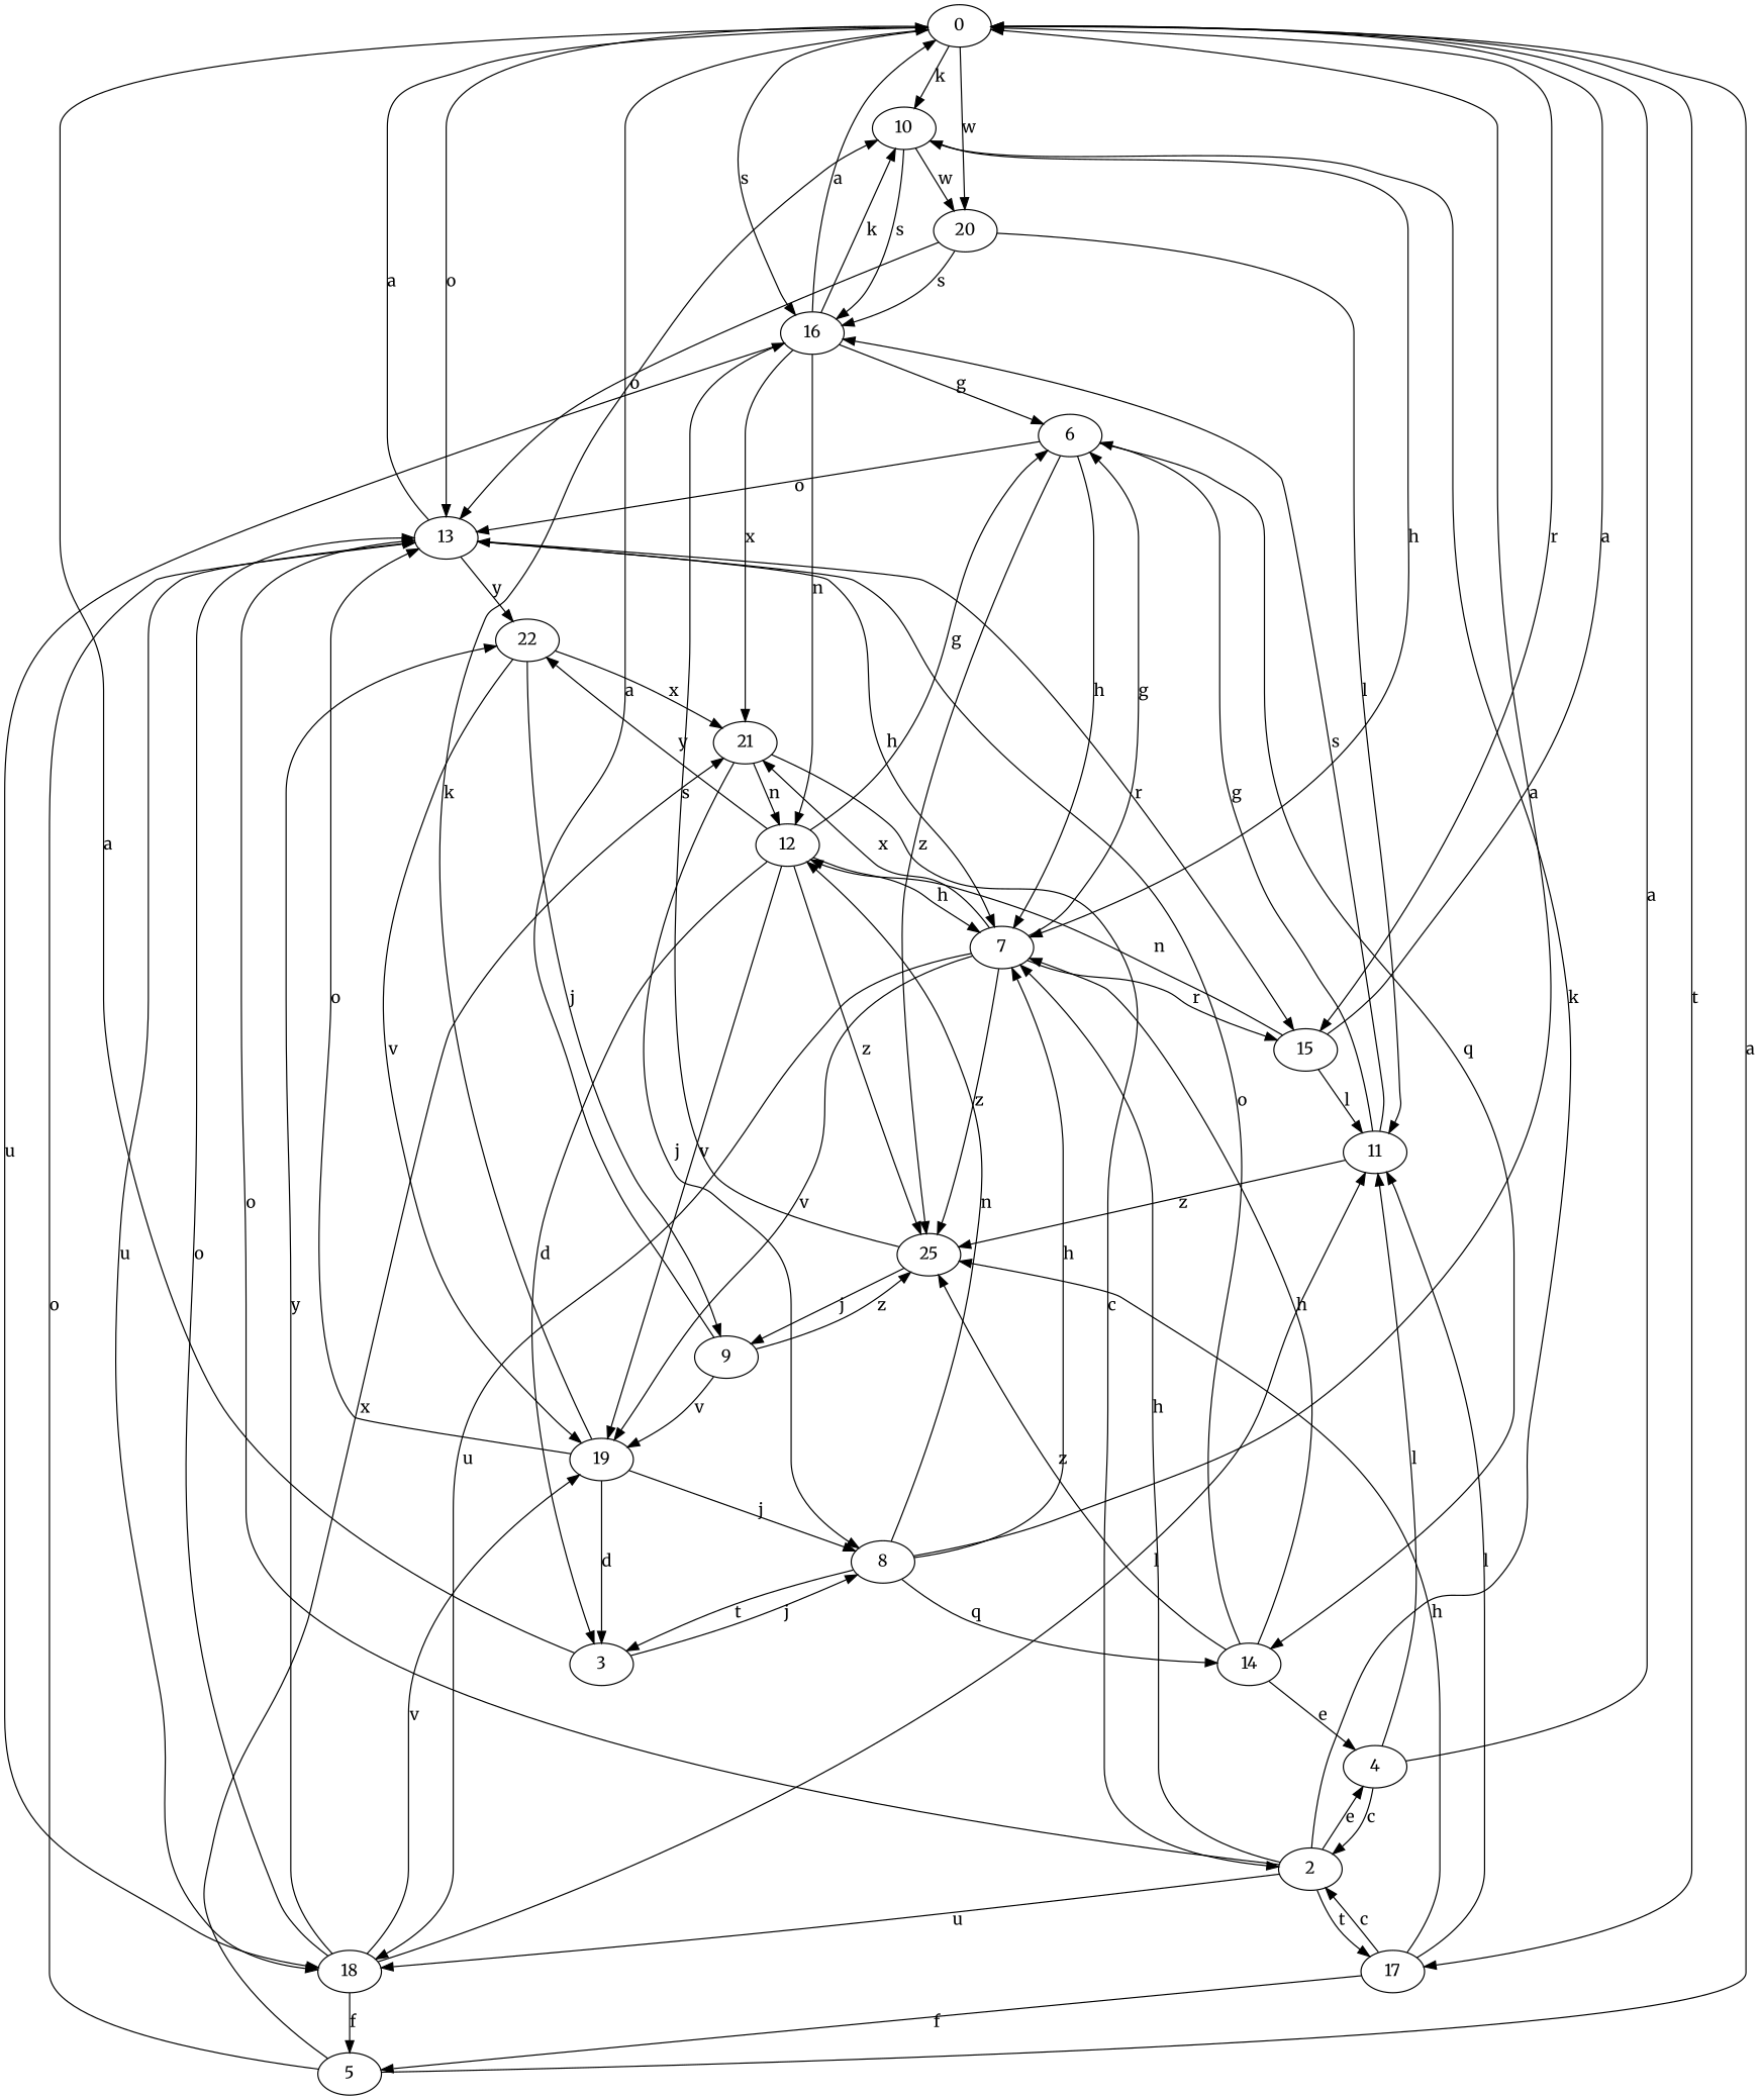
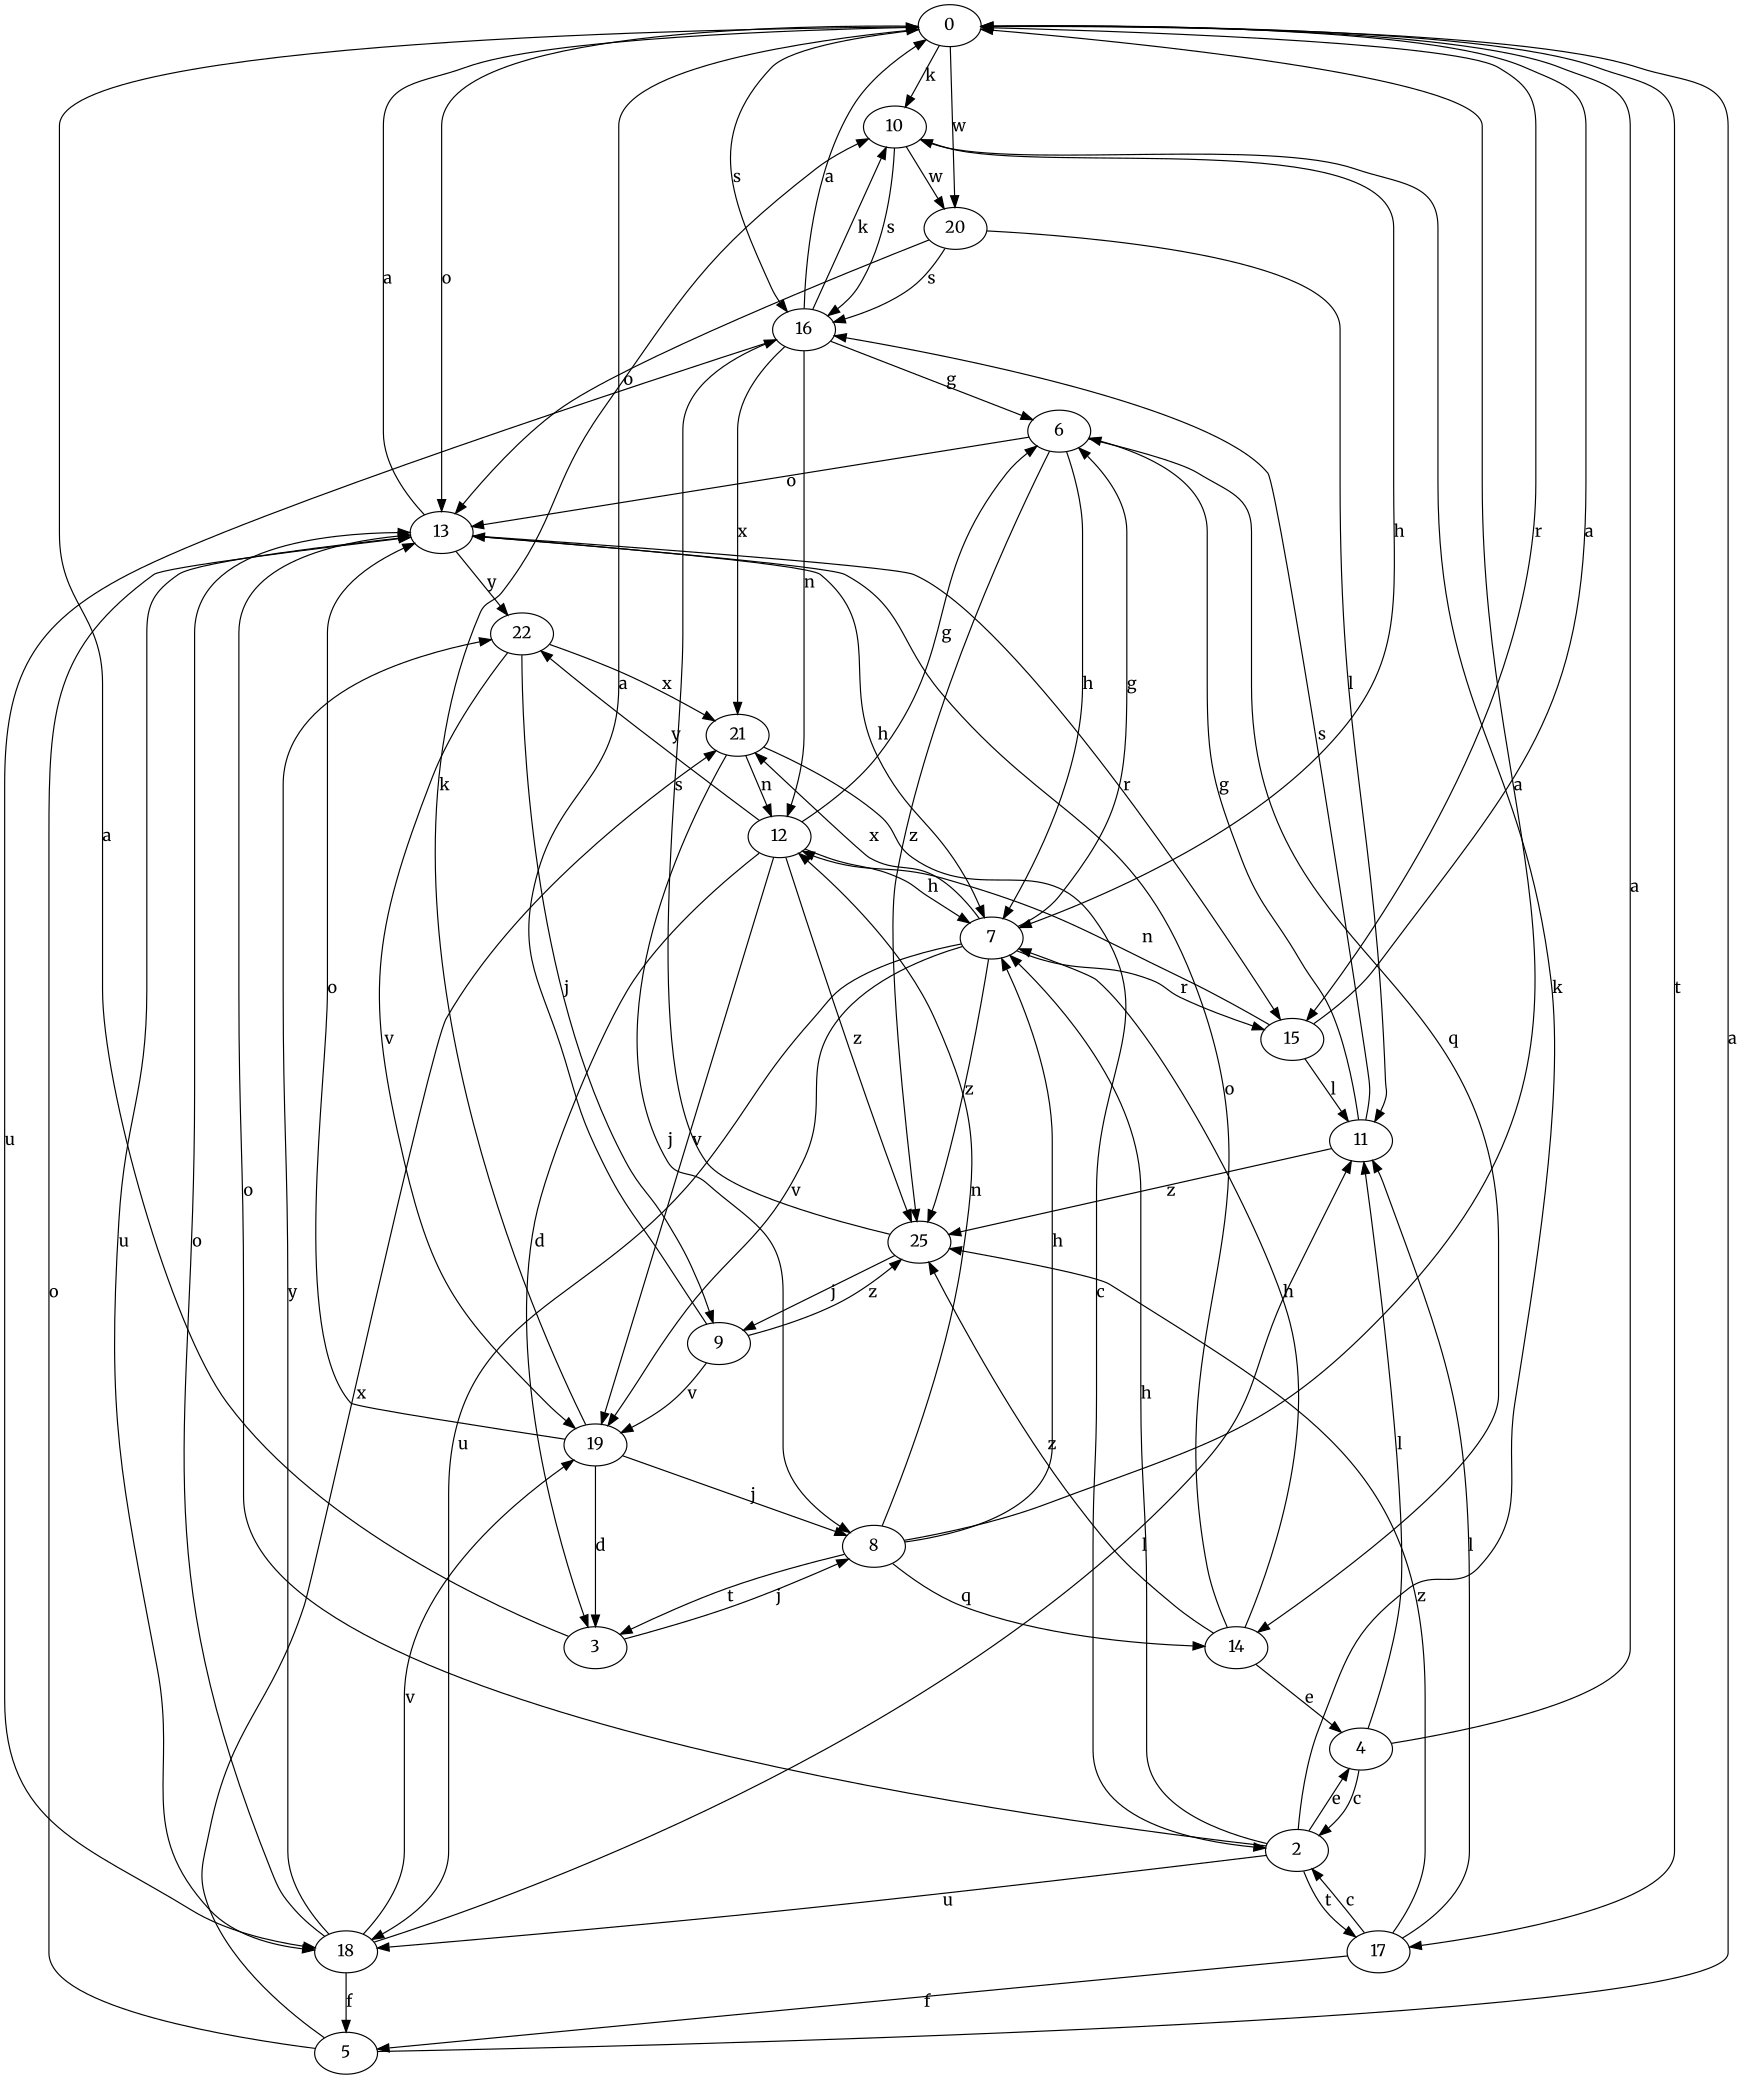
  strict digraph {
    fontname=Merriweather
    node [fontname=Merriweather]
    edge [fontname=Merriweather]
    0
    10
    13
    15
    16
    17
    20
    7
    18
    22
    11
    12
    21
    6
    2
    5
    25
    4
    19
    3
    8
    14
    9
    0 -> 10 [label=k]
    0 -> 13 [label=o]
    0 -> 15 [label=r]
    0 -> 16 [label=s]
    0 -> 17 [label=t]
    0 -> 20 [label=w]
    10 -> 16 [label=s]
    10 -> 20 [label=w]
    10 -> 7 [label=h]
    13 -> 0 [label=a]
    13 -> 15 [label=r]
    13 -> 7 [label=h]
    13 -> 18 [label=u]
    13 -> 22 [label=y]
    15 -> 0 [label=a]
    15 -> 11 [label=l]
    15 -> 12 [label=n]
    16 -> 0 [label=a]
    16 -> 10 [label=k]
    16 -> 18 [label=u]
    16 -> 12 [label=n]
    16 -> 21 [label=x]
    16 -> 6 [label=g]
    17 -> 11 [label=l]
    17 -> 2 [label=c]
    17 -> 5 [label=f]
-   17 -> 25 [label=h]
+   17 -> 25 [label=z]
    20 -> 13 [label=o]
    20 -> 16 [label=s]
    20 -> 11 [label=l]
    7 -> 15 [label=r]
    7 -> 18 [label=u]
    7 -> 21 [label=x]
    7 -> 6 [label=g]
    7 -> 25 [label=z]
    7 -> 19 [label=v]
    18 -> 13 [label=o]
    18 -> 22 [label=y]
    18 -> 11 [label=l]
    18 -> 5 [label=f]
    18 -> 19 [label=v]
    22 -> 21 [label=x]
    22 -> 19 [label=v]
    22 -> 9 [label=j]
    11 -> 16 [label=s]
    11 -> 6 [label=g]
    11 -> 25 [label=z]
    12 -> 7 [label=h]
    12 -> 22 [label=y]
    12 -> 6 [label=g]
    12 -> 25 [label=z]
    12 -> 19 [label=v]
    12 -> 3 [label=d]
    21 -> 12 [label=n]
    21 -> 2 [label=c]
    21 -> 8 [label=j]
    6 -> 13 [label=o]
    6 -> 7 [label=h]
    6 -> 25 [label=z]
    6 -> 14 [label=q]
    2 -> 10 [label=k]
    2 -> 13 [label=o]
    2 -> 17 [label=t]
    2 -> 7 [label=h]
    2 -> 18 [label=u]
    2 -> 4 [label=e]
    5 -> 0 [label=a]
    5 -> 13 [label=o]
    5 -> 21 [label=x]
    25 -> 16 [label=s]
    25 -> 9 [label=j]
    4 -> 0 [label=a]
    4 -> 11 [label=l]
    4 -> 2 [label=c]
    19 -> 10 [label=k]
    19 -> 13 [label=o]
    19 -> 3 [label=d]
    19 -> 8 [label=j]
    3 -> 0 [label=a]
    3 -> 8 [label=j]
    8 -> 0 [label=a]
    8 -> 7 [label=h]
    8 -> 12 [label=n]
    8 -> 3 [label=t]
    8 -> 14 [label=q]
    14 -> 13 [label=o]
    14 -> 7 [label=h]
    14 -> 25 [label=z]
    14 -> 4 [label=e]
    9 -> 0 [label=a]
    9 -> 25 [label=z]
    9 -> 19 [label=v]
  }
